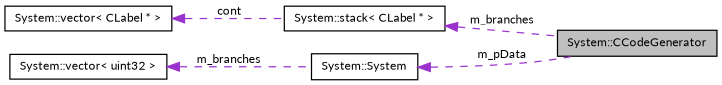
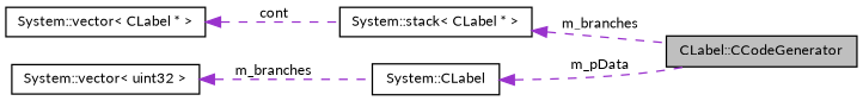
  digraph {
    fontname=Lato
    rankdir=LR
    node [color=black fillcolor=white fontname=Lato fontsize=10 shape=record style=filled]
    edge [color=darkorchid3 dir=back fontname=Lato fontsize=10 labelfontname=Helvetica labelfontsize=10 style=dashed]
-   n1 [fillcolor=grey75 fontcolor=black height=0.2 label="System::CCodeGenerator" width=0.4]
+   n1 [fillcolor=grey75 fontcolor=black height=0.2 label="CLabel::CCodeGenerator" width=0.4]
    n2 [height=0.2 label="System::stack\< CLabel * \>" width=0.4]
    n3 [height=0.2 label="System::vector\< CLabel * \>" width=0.4]
    n4 [height=0.2 label="System::vector\< uint32 \>" width=0.4]
-   n5 [height=0.2 label="System::System" width=0.4]
+   n5 [height=0.2 label="System::CLabel" width=0.4]
    n2 -> n1 [label=" m_branches"]
    n3 -> n2 [label=" cont"]
    n4 -> n5 [label=" m_branches"]
    n5 -> n1 [label=" m_pData"]
  }
